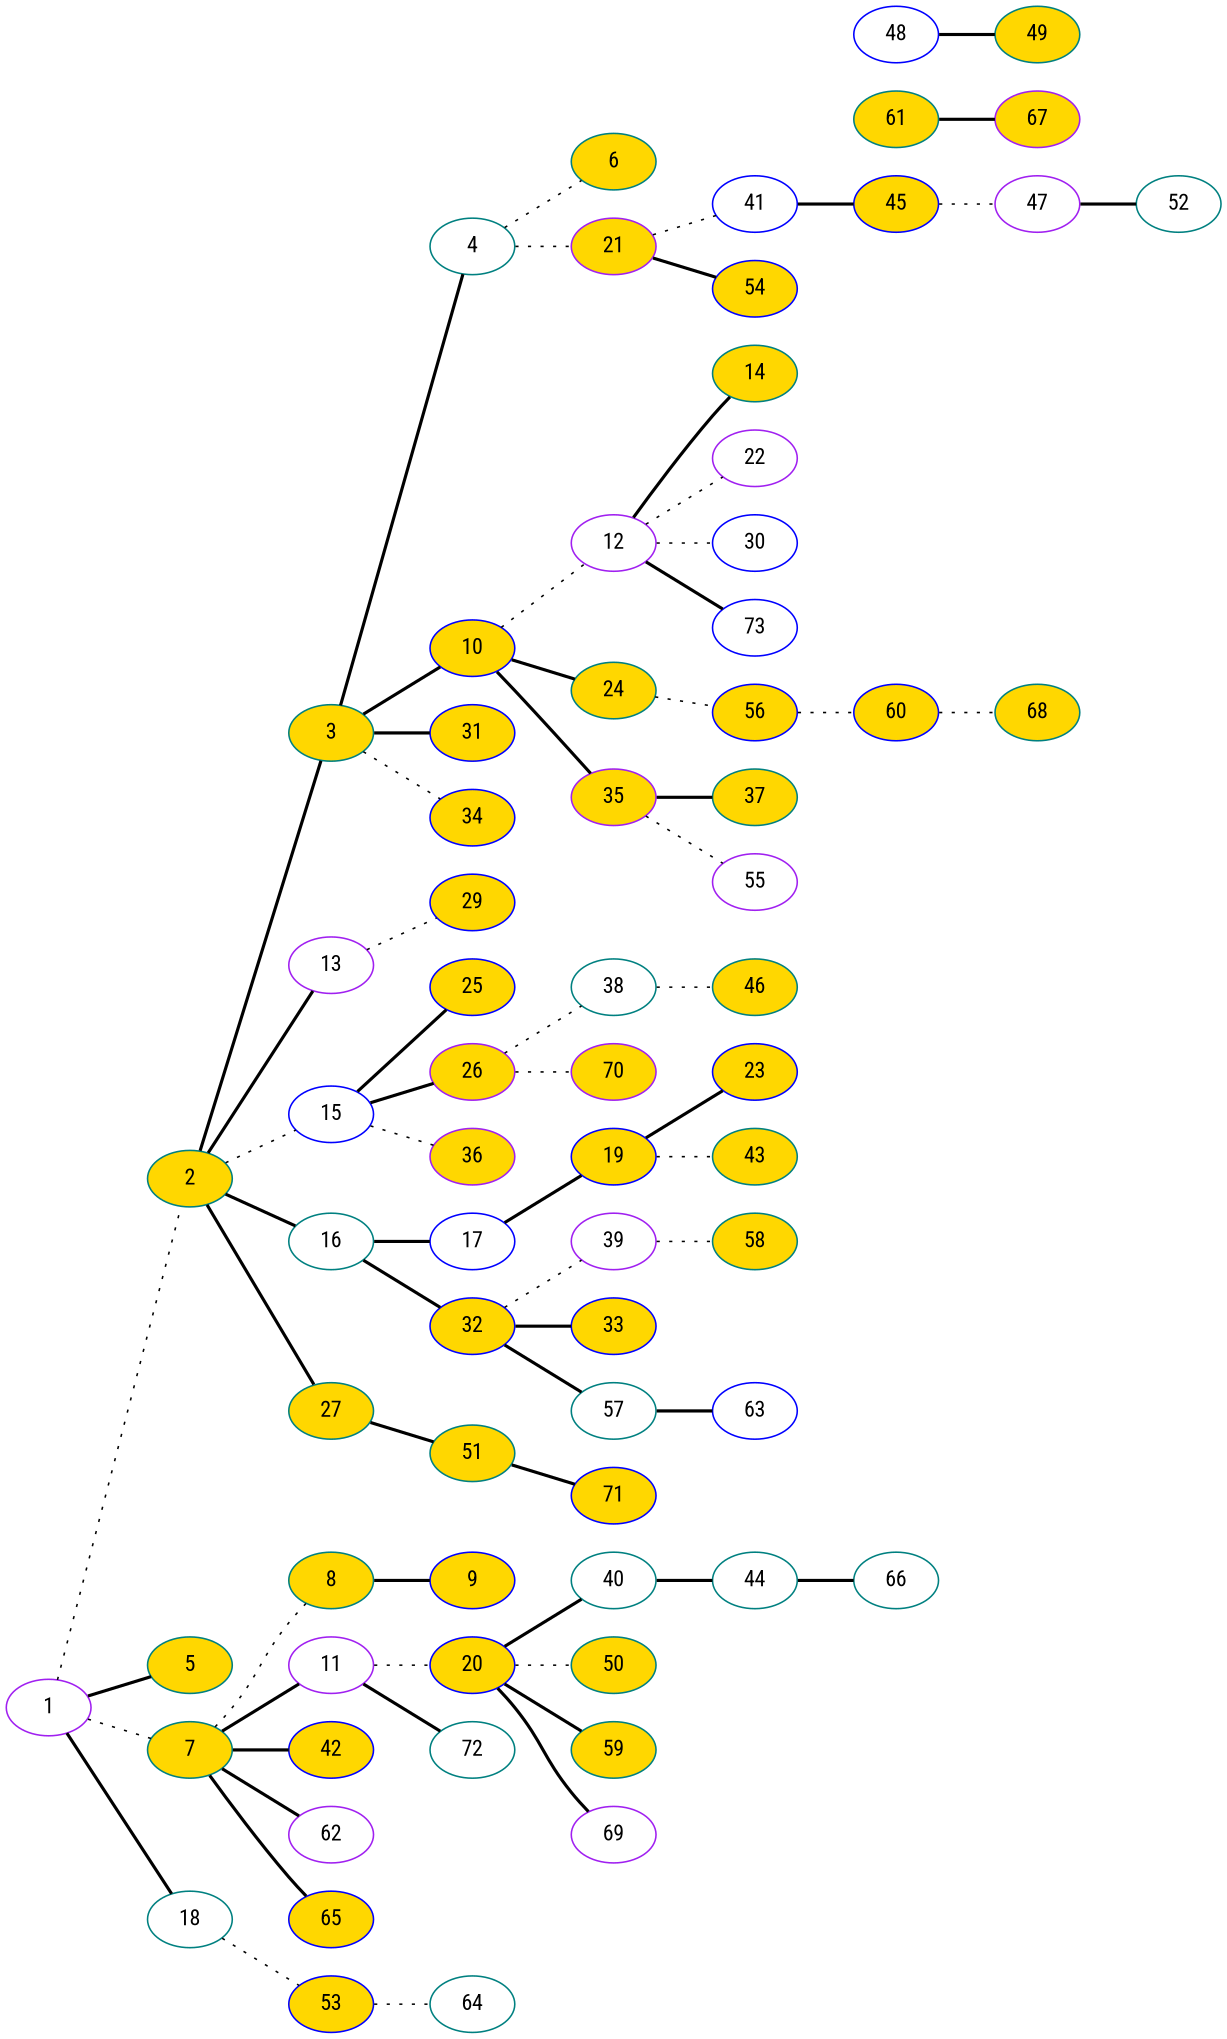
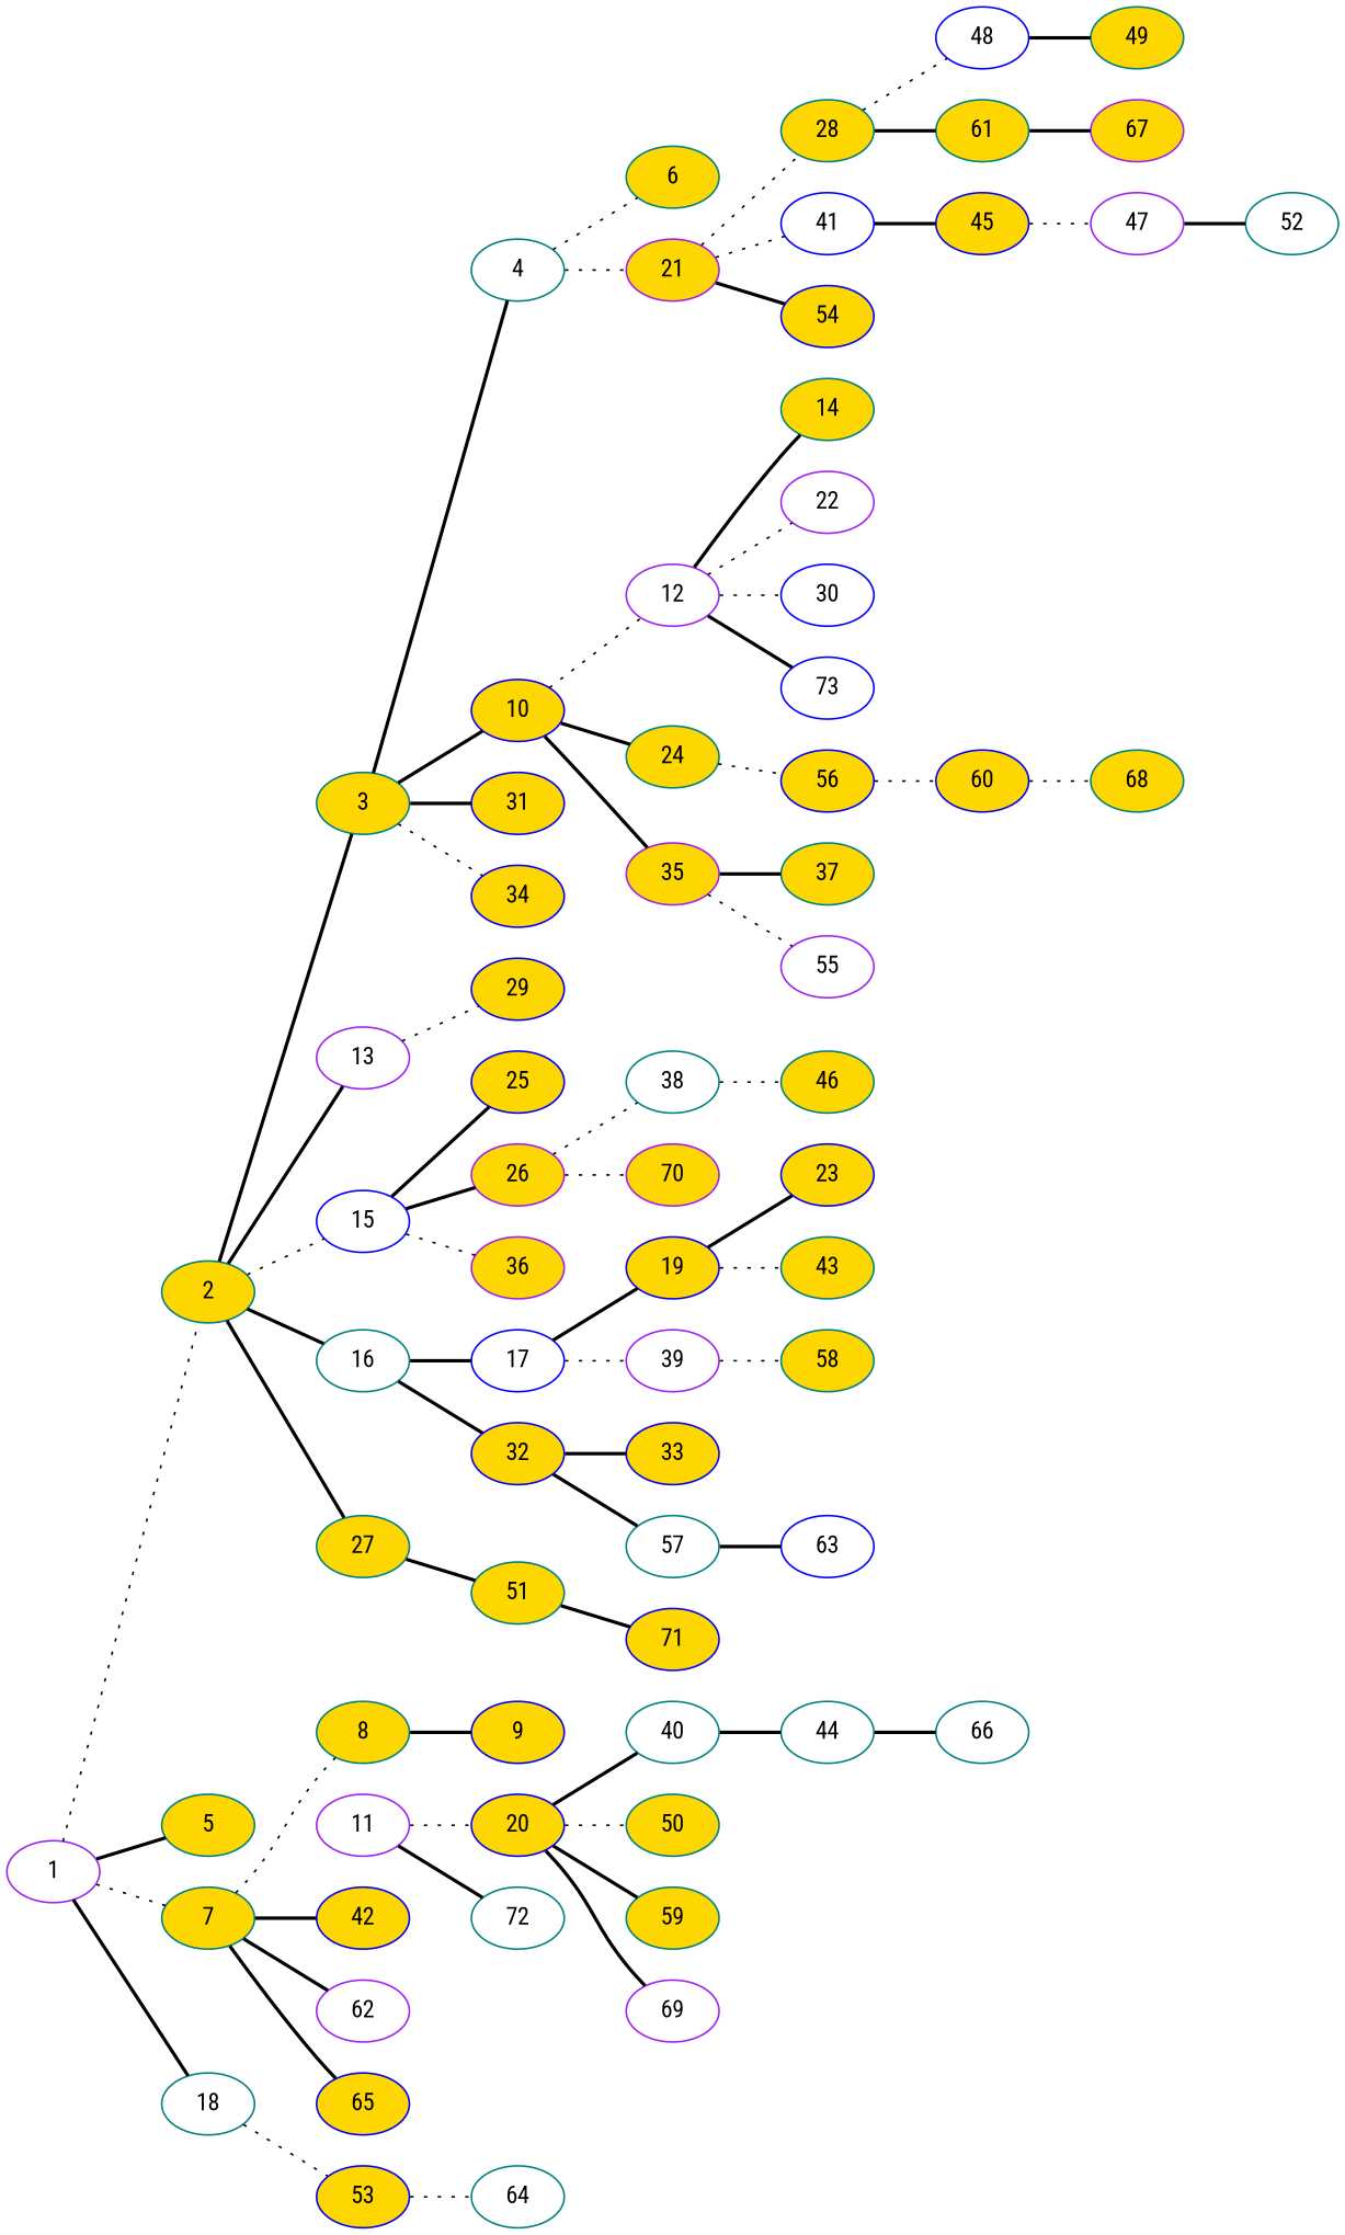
  graph {
    fontname="Roboto Condensed"
    rankdir=LR
    node [color=teal fillcolor=gold fontname="Roboto Condensed" style=filled]
    edge [fontname="Roboto Condensed" style=bold]
    1 [color=purple fillcolor=white]
    2
    5
    7
    18 [fillcolor=white]
    3
    13 [color=purple fillcolor=white]
    15 [color=blue fillcolor=white]
    16 [fillcolor=white]
    27
    8
    11 [color=purple fillcolor=white]
    42 [color=blue]
    62 [color=purple fillcolor=white]
    65 [color=blue]
    53 [color=blue]
    4 [fillcolor=white]
    10 [color=blue]
    31 [color=blue]
    34 [color=blue]
    29 [color=blue]
    25 [color=blue]
    26 [color=purple]
    36 [color=purple]
    17 [color=blue fillcolor=white]
    32 [color=blue]
    51
    6
    21 [color=purple]
    12 [color=purple fillcolor=white]
    24
    35 [color=purple]
+   28
    41 [color=blue fillcolor=white]
    54 [color=blue]
    9 [color=blue]
    20 [color=blue]
    72 [fillcolor=white]
    14
    22 [color=purple fillcolor=white]
    30 [color=blue fillcolor=white]
    73 [color=blue fillcolor=white]
    56 [color=blue]
    37
    55 [color=purple fillcolor=white]
    40 [fillcolor=white]
    50
    59
    69 [color=purple fillcolor=white]
    38 [fillcolor=white]
    70 [color=purple]
    19 [color=blue]
    39 [color=purple fillcolor=white]
    33 [color=blue]
    57 [fillcolor=white]
    23 [color=blue]
    43
    58
    64 [fillcolor=white]
    44 [fillcolor=white]
    48 [color=blue fillcolor=white]
    61
    45 [color=blue]
    60 [color=blue]
    46
    71 [color=blue]
    49
    67 [color=purple]
    63 [color=blue fillcolor=white]
    66 [fillcolor=white]
    47 [color=purple fillcolor=white]
    52 [fillcolor=white]
    68
    1 -- 2 [style=dotted]
    1 -- 5
    1 -- 7 [style=dotted]
    1 -- 18
    2 -- 3
    2 -- 13
    2 -- 15 [style=dotted]
    2 -- 16
    2 -- 27
    7 -- 8 [style=dotted]
-   7 -- 11
    7 -- 42
    7 -- 62
    7 -- 65
    18 -- 53 [style=dotted]
    3 -- 4
    3 -- 10
    3 -- 31
    3 -- 34 [style=dotted]
    13 -- 29 [style=dotted]
    15 -- 25
    15 -- 26
    15 -- 36 [style=dotted]
    16 -- 17
    16 -- 32
    27 -- 51
    8 -- 9
    11 -- 20 [style=dotted]
    11 -- 72
    53 -- 64 [style=dotted]
    4 -- 6 [style=dotted]
    4 -- 21 [style=dotted]
    10 -- 12 [style=dotted]
    10 -- 24
    10 -- 35
    26 -- 38 [style=dotted]
    26 -- 70 [style=dotted]
    17 -- 19
-   32 -- 39 [style=dotted]
+   17 -- 39 [style=dotted]
    32 -- 33
    32 -- 57
    51 -- 71
+   21 -- 28 [style=dotted]
    21 -- 41 [style=dotted]
    21 -- 54
    12 -- 14
    12 -- 22 [style=dotted]
    12 -- 30 [style=dotted]
    12 -- 73
    24 -- 56 [style=dotted]
    35 -- 37
    35 -- 55 [style=dotted]
+   28 -- 48 [style=dotted]
+   28 -- 61
    41 -- 45
    20 -- 40
    20 -- 50 [style=dotted]
    20 -- 59
    20 -- 69
    56 -- 60 [style=dotted]
    40 -- 44
    38 -- 46 [style=dotted]
    19 -- 23
    19 -- 43 [style=dotted]
    39 -- 58 [style=dotted]
    57 -- 63
    44 -- 66
    48 -- 49
    61 -- 67
    45 -- 47 [style=dotted]
    60 -- 68 [style=dotted]
    47 -- 52
  }
